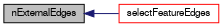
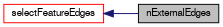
  digraph {
    rankdir=LR
    node [fontname=FreeSans fontsize=10 shape=record]
    n1 [color=black fillcolor=grey75 fontcolor=black height=0.2 label=nExternalEdges style=filled width=0.4]
    n2 [color=red height=0.2 label=selectFeatureEdges width=0.4]
-   n1 -> n2 [color=midnightblue dir=back fontname=FreeSans fontsize=10 labelfontname=FreeSans labelfontsize=10 style=solid]
+   n2 -> n1 [color=midnightblue dir=back fontname=FreeSans fontsize=10 labelfontname=FreeSans labelfontsize=10 style=solid]
  }
